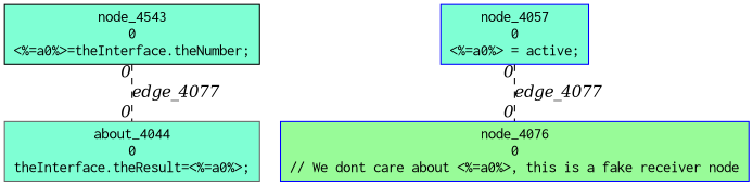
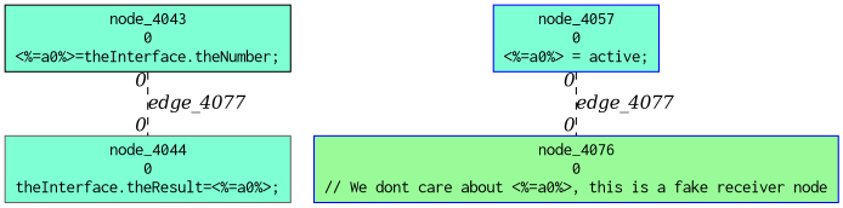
  digraph {
    node [color=blue fillcolor=aquamarine fontname=Courier shape=box style=filled]
    edge [arrowHead=none dir=none fontname="Times-Italic" headlabel=0 style=dashed taillabel=0]
-   n1 [color=black label="node_4543\n0\n<%=a0%>=theInterface.theNumber;\n"]
-   n2 [color=gray40 label="about_4044\n0\ntheInterface.theResult=<%=a0%>;\n"]
+   n1 [color=black label="node_4043\n0\n<%=a0%>=theInterface.theNumber;\n"]
+   n2 [color=gray40 label="node_4044\n0\ntheInterface.theResult=<%=a0%>;\n"]
    n3 [label="node_4057\n0\n<%=a0%> = active;\n"]
    n4 [fillcolor=palegreen label="node_4076\n0\n// We dont care about <%=a0%>, this is a fake receiver node\n"]
    n1 -> n2 [label=edge_4077]
    n3 -> n4 [label=edge_4077]
  }
